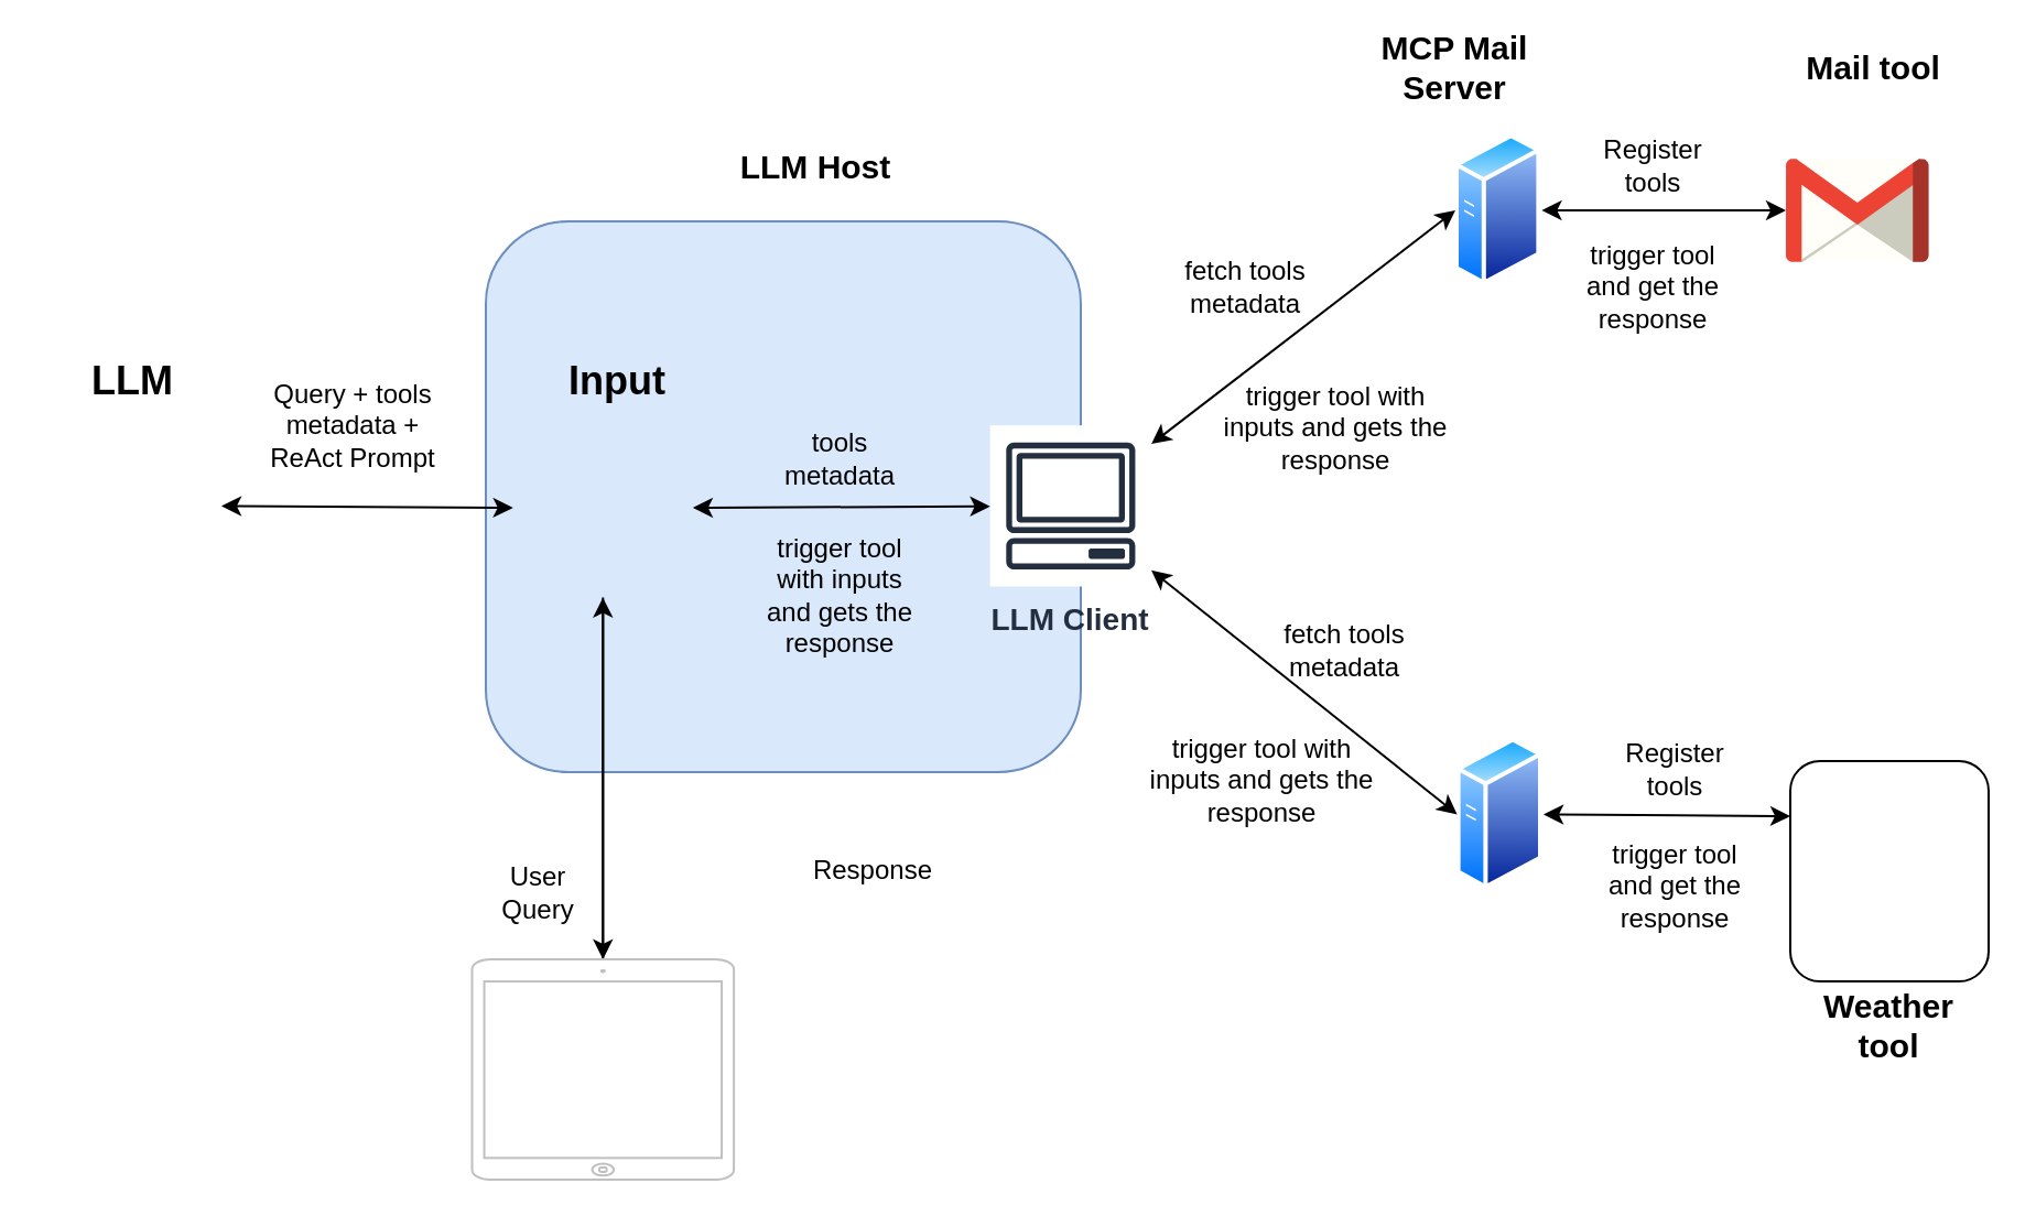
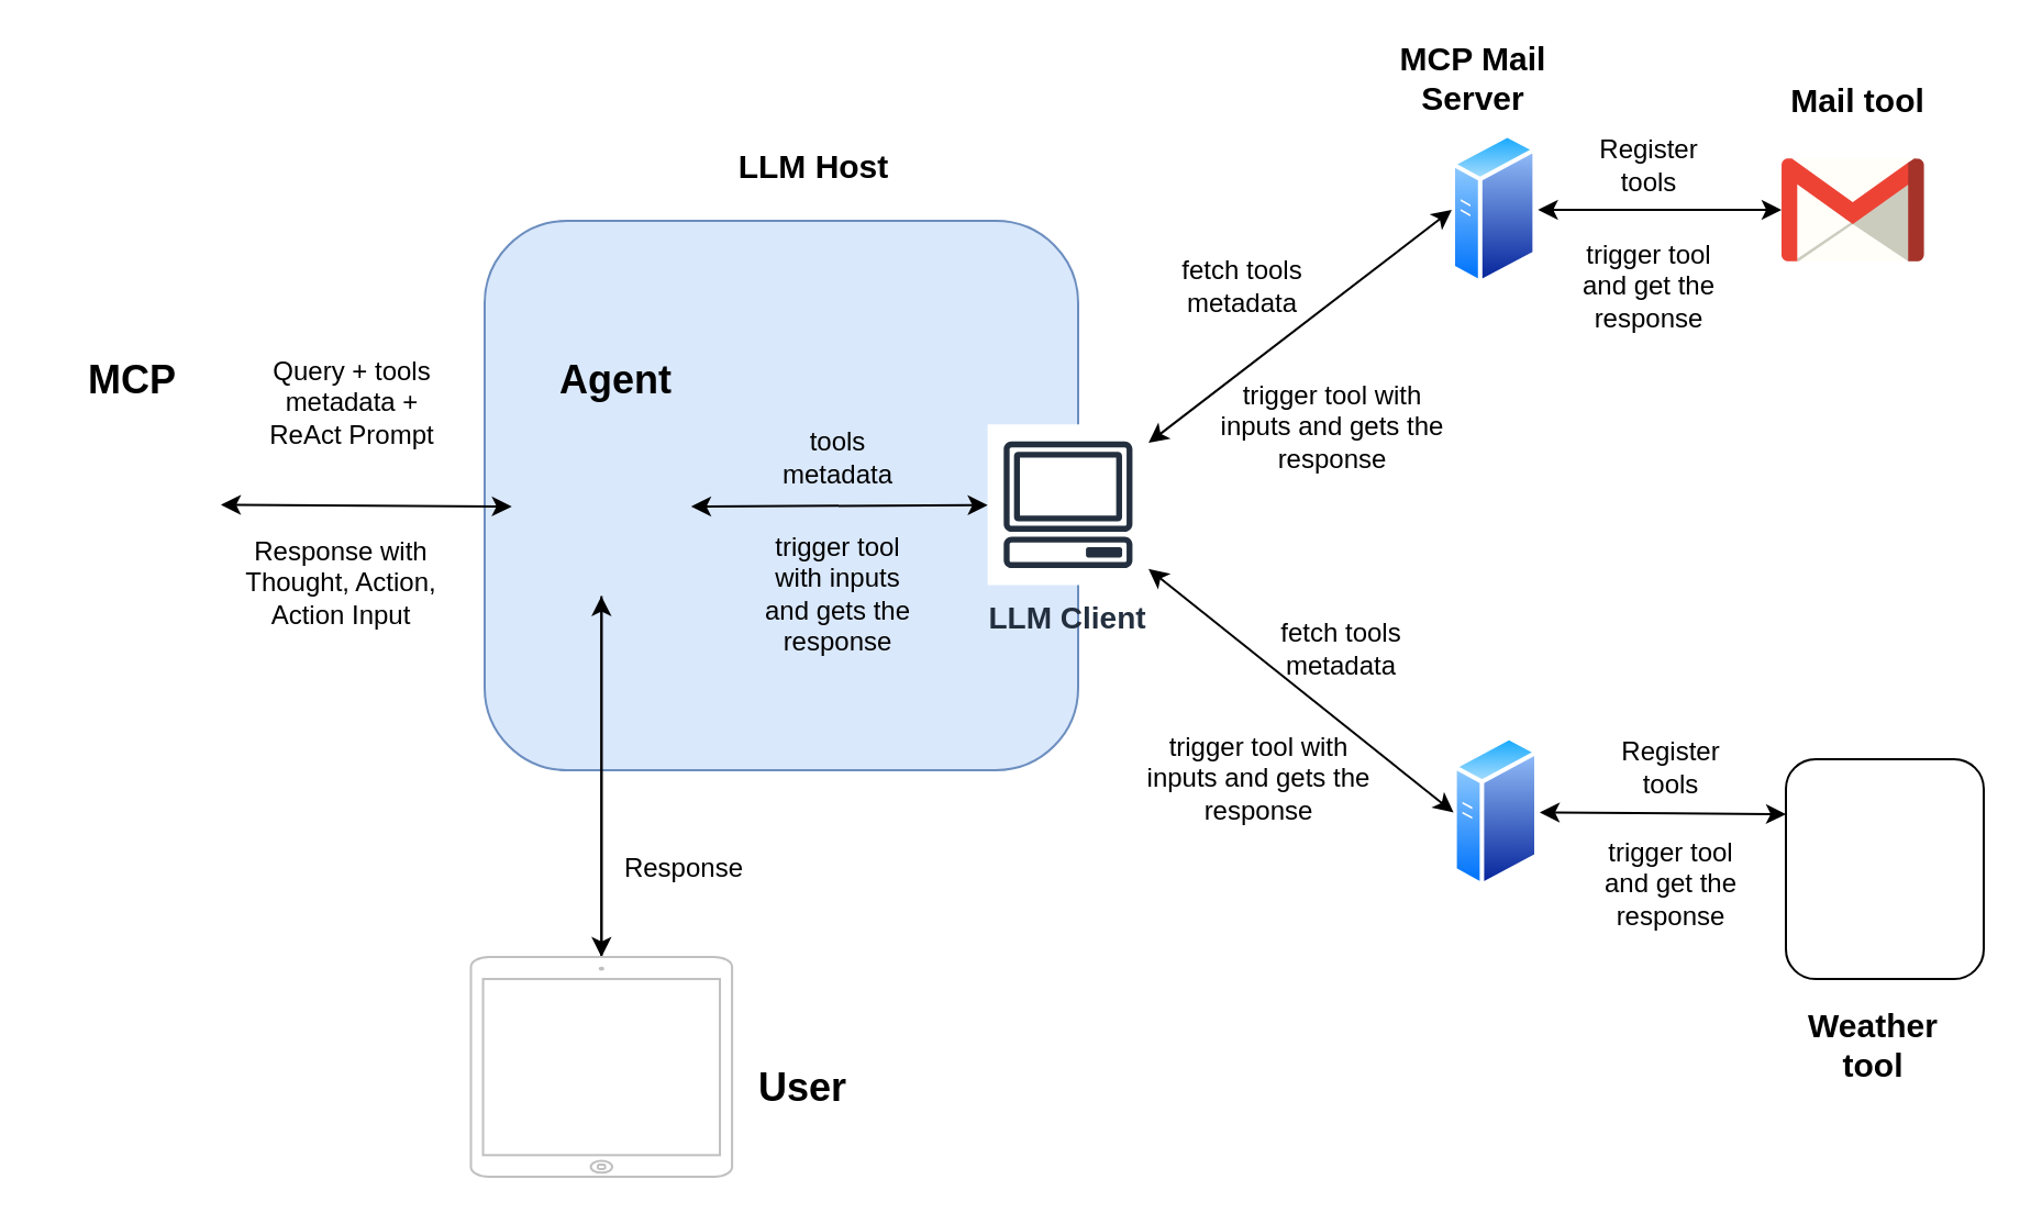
  <mxCell id="0" />
  <mxCell id="1" parent="0" />
  <mxCell id="2" value="" style="rounded=1;whiteSpace=wrap;html=1;fillColor=#dae8fc;strokeColor=#6c8ebf;movable=0;resizable=0;rotatable=0;deletable=0;editable=0;locked=1;connectable=0;" parent="1" vertex="1"><mxGeometry x="220" y="100" width="270" height="250" as="geometry" /></mxCell>
  <mxCell id="3" value="" style="rounded=1;whiteSpace=wrap;html=1;movable=0;resizable=0;rotatable=0;deletable=0;editable=0;locked=1;connectable=0;" parent="1" vertex="1"><mxGeometry x="812" y="345" width="90" height="100" as="geometry" /></mxCell>
  <mxCell id="4" value="" style="dashed=0;outlineConnect=0;html=1;align=center;labelPosition=center;verticalLabelPosition=bottom;verticalAlign=top;shape=mxgraph.weblogos.gmail;movable=0;resizable=0;rotatable=0;deletable=0;editable=0;locked=1;connectable=0;" parent="1" vertex="1"><mxGeometry x="810" y="71.6" width="64.8" height="46.8" as="geometry" /></mxCell>
  <mxCell id="5" value="" style="shape=image;html=1;verticalAlign=top;verticalLabelPosition=bottom;labelBackgroundColor=#ffffff;imageAspect=0;aspect=fixed;image=https://cdn2.iconfinder.com/data/icons/weather-color-2/500/weather-02-128.png;movable=0;resizable=0;rotatable=0;deletable=0;editable=0;locked=1;connectable=0;" parent="1" vertex="1"><mxGeometry x="825" y="339.2" width="60" height="60" as="geometry" /></mxCell>
  <mxCell id="6" value="" style="shape=image;html=1;verticalAlign=top;verticalLabelPosition=bottom;labelBackgroundColor=#ffffff;imageAspect=0;aspect=fixed;image=https://cdn2.iconfinder.com/data/icons/weather-color-2/500/weather-32-128.png;movable=0;resizable=0;rotatable=0;deletable=0;editable=0;locked=1;connectable=0;" parent="1" vertex="1"><mxGeometry x="827" y="387" width="58" height="58" as="geometry" /></mxCell>
  <mxCell id="7" value="" style="image;aspect=fixed;perimeter=ellipsePerimeter;html=1;align=center;shadow=0;dashed=0;spacingTop=3;image=img/lib/active_directory/generic_server.svg;movable=0;resizable=0;rotatable=0;deletable=0;editable=0;locked=1;connectable=0;" parent="1" vertex="1"><mxGeometry x="660" y="60" width="39.2" height="70" as="geometry" /></mxCell>
  <mxCell id="8" value="" style="image;aspect=fixed;perimeter=ellipsePerimeter;html=1;align=center;shadow=0;dashed=0;spacingTop=3;image=img/lib/active_directory/generic_server.svg;movable=0;resizable=0;rotatable=0;deletable=0;editable=0;locked=1;connectable=0;" parent="1" vertex="1"><mxGeometry x="660.8" y="334.2" width="39.2" height="70" as="geometry" /></mxCell>
  <mxCell id="9" value="&lt;font style=&quot;font-size: 14px;&quot;&gt;&lt;b&gt;&lt;font style=&quot;&quot;&gt;LLM &lt;/font&gt;&lt;font style=&quot;&quot;&gt;Client&lt;/font&gt;&lt;/b&gt;&lt;/font&gt;" style="sketch=0;outlineConnect=0;fontColor=#232F3E;gradientColor=none;strokeColor=#232F3E;fillColor=#ffffff;dashed=0;verticalLabelPosition=bottom;verticalAlign=top;align=center;html=1;fontSize=12;fontStyle=0;aspect=fixed;shape=mxgraph.aws4.resourceIcon;resIcon=mxgraph.aws4.client;movable=0;resizable=0;rotatable=0;deletable=0;editable=0;locked=1;connectable=0;" parent="1" vertex="1"><mxGeometry x="448.83" y="192.6" width="73.2" height="73.2" as="geometry" /></mxCell>
  <mxCell id="10" value="" style="shape=image;html=1;verticalAlign=top;verticalLabelPosition=bottom;labelBackgroundColor=#ffffff;imageAspect=0;aspect=fixed;image=https://cdn1.iconfinder.com/data/icons/unicons-line-vol-1/24/brain-128.png;movable=0;resizable=0;rotatable=0;deletable=0;editable=0;locked=1;connectable=0;" parent="1" vertex="1"><mxGeometry x="20" y="189.2" width="80" height="80" as="geometry" /></mxCell>
  <mxCell id="11" style="edgeStyle=orthogonalEdgeStyle;rounded=0;orthogonalLoop=1;jettySize=auto;html=1;movable=0;resizable=0;rotatable=0;deletable=0;editable=0;locked=1;connectable=0;" parent="1" source="12" target="41" edge="1"><mxGeometry relative="1" as="geometry" /></mxCell>
  <mxCell id="12" value="" style="shape=image;html=1;verticalAlign=top;verticalLabelPosition=bottom;labelBackgroundColor=#ffffff;imageAspect=0;aspect=fixed;image=https://cdn3.iconfinder.com/data/icons/ballicons-reloaded-free/512/icon-93-128.png;movable=0;resizable=0;rotatable=0;deletable=0;editable=0;locked=1;connectable=0;" parent="1" vertex="1"><mxGeometry x="232.35" y="189.2" width="81.6" height="81.6" as="geometry" /></mxCell>
  <mxCell id="13" value="" style="endArrow=classic;startArrow=classic;html=1;rounded=0;entryX=0;entryY=0.5;entryDx=0;entryDy=0;exitX=1;exitY=0.5;exitDx=0;exitDy=0;movable=0;resizable=0;rotatable=0;deletable=0;editable=0;locked=1;connectable=0;" parent="1" source="10" target="12" edge="1"><mxGeometry width="50" height="50" relative="1" as="geometry"><mxPoint x="350" y="280" as="sourcePoint" /><mxPoint x="400" y="230" as="targetPoint" /></mxGeometry></mxCell>
  <mxCell id="14" value="" style="endArrow=classic;startArrow=classic;html=1;rounded=0;exitX=1;exitY=0.5;exitDx=0;exitDy=0;movable=0;resizable=0;rotatable=0;deletable=0;editable=0;locked=1;connectable=0;" parent="1" source="12" target="9" edge="1"><mxGeometry width="50" height="50" relative="1" as="geometry"><mxPoint x="540" y="280" as="sourcePoint" /><mxPoint x="590" y="230" as="targetPoint" /></mxGeometry></mxCell>
  <mxCell id="15" value="" style="endArrow=classic;startArrow=classic;html=1;rounded=0;entryX=0;entryY=0.5;entryDx=0;entryDy=0;movable=0;resizable=0;rotatable=0;deletable=0;editable=0;locked=1;connectable=0;" parent="1" source="9" target="7" edge="1"><mxGeometry width="50" height="50" relative="1" as="geometry"><mxPoint x="700" y="210" as="sourcePoint" /><mxPoint x="713.2" y="170" as="targetPoint" /></mxGeometry></mxCell>
  <mxCell id="16" value="" style="endArrow=classic;startArrow=classic;html=1;rounded=0;entryX=0;entryY=0.5;entryDx=0;entryDy=0;movable=0;resizable=0;rotatable=0;deletable=0;editable=0;locked=1;connectable=0;" parent="1" source="9" target="8" edge="1"><mxGeometry width="50" height="50" relative="1" as="geometry"><mxPoint x="670" y="290" as="sourcePoint" /><mxPoint x="770" y="280" as="targetPoint" /></mxGeometry></mxCell>
  <mxCell id="17" value="" style="endArrow=classic;startArrow=classic;html=1;rounded=0;exitX=1;exitY=0.5;exitDx=0;exitDy=0;movable=0;resizable=0;rotatable=0;deletable=0;editable=0;locked=1;connectable=0;" parent="1" source="7" target="4" edge="1"><mxGeometry width="50" height="50" relative="1" as="geometry"><mxPoint x="819.2" y="180" as="sourcePoint" /><mxPoint x="750" y="188" as="targetPoint" /></mxGeometry></mxCell>
  <mxCell id="18" value="" style="endArrow=classic;startArrow=classic;html=1;rounded=0;exitX=1;exitY=0.5;exitDx=0;exitDy=0;entryX=0;entryY=0.25;entryDx=0;entryDy=0;movable=0;resizable=0;rotatable=0;deletable=0;editable=0;locked=1;connectable=0;" parent="1" source="8" target="3" edge="1"><mxGeometry width="50" height="50" relative="1" as="geometry"><mxPoint x="819.2" y="269" as="sourcePoint" /><mxPoint x="750" y="270" as="targetPoint" /></mxGeometry></mxCell>
- <mxCell id="20" value="&lt;font style=&quot;font-size: 15px;&quot;&gt;&lt;b&gt;MCP Mail Server&lt;/b&gt;&lt;/font&gt;" style="text;html=1;align=center;verticalAlign=middle;whiteSpace=wrap;rounded=0;movable=0;resizable=0;rotatable=0;deletable=0;editable=0;locked=1;connectable=0;" parent="1" vertex="1"><mxGeometry x="620" y="15" width="79.6" height="30" as="geometry" /></mxCell>
- <mxCell id="21" value="&lt;font style=&quot;font-size: 15px;&quot;&gt;&lt;b&gt;Mail tool&lt;/b&gt;&lt;/font&gt;" style="text;html=1;align=center;verticalAlign=middle;whiteSpace=wrap;rounded=0;movable=0;resizable=0;rotatable=0;deletable=0;editable=0;locked=1;connectable=0;" parent="1" vertex="1"><mxGeometry x="815" y="15" width="70" height="30" as="geometry" /></mxCell>
- <mxCell id="22" value="&lt;font style=&quot;font-size: 15px;&quot;&gt;&lt;b&gt;Weather tool&lt;/b&gt;&lt;/font&gt;" style="text;html=1;align=center;verticalAlign=middle;whiteSpace=wrap;rounded=0;movable=0;resizable=0;rotatable=0;deletable=0;editable=0;locked=1;connectable=0;" parent="1" vertex="1"><mxGeometry x="827" y="450" width="60" height="30" as="geometry" /></mxCell>
- <mxCell id="23" value="&lt;font style=&quot;font-size: 18px;&quot;&gt;&lt;b&gt;Input&lt;/b&gt;&lt;/font&gt;" style="text;html=1;align=center;verticalAlign=middle;whiteSpace=wrap;rounded=0;movable=0;resizable=0;rotatable=0;deletable=0;editable=0;locked=1;connectable=0;" parent="1" vertex="1"><mxGeometry x="250" y="158.4" width="60" height="30" as="geometry" /></mxCell>
- <mxCell id="24" value="&lt;font style=&quot;font-size: 18px;&quot;&gt;&lt;b&gt;LLM&lt;/b&gt;&lt;/font&gt;" style="text;html=1;align=center;verticalAlign=middle;whiteSpace=wrap;rounded=0;movable=0;resizable=0;rotatable=0;deletable=0;editable=0;locked=1;connectable=0;" parent="1" vertex="1"><mxGeometry x="30" y="158.4" width="60" height="30" as="geometry" /></mxCell>
- <mxCell id="25" value="Query + tools metadata + ReAct Prompt" style="text;html=1;align=center;verticalAlign=middle;whiteSpace=wrap;rounded=0;movable=0;resizable=0;rotatable=0;deletable=0;editable=0;locked=1;connectable=0;" parent="1" vertex="1"><mxGeometry x="120" y="163.4" width="80" height="59.2" as="geometry" /></mxCell>
+ <mxCell id="19" value="&lt;font style=&quot;font-size: 18px;&quot;&gt;&lt;b&gt;User&lt;/b&gt;&lt;/font&gt;" style="text;html=1;align=center;verticalAlign=middle;whiteSpace=wrap;rounded=0;movable=0;resizable=0;rotatable=0;deletable=0;editable=0;locked=1;connectable=0;" parent="1" vertex="1"><mxGeometry x="335" y="480" width="60" height="30" as="geometry" /></mxCell>
+ <mxCell id="20" value="&lt;font style=&quot;font-size: 15px;&quot;&gt;&lt;b&gt;MCP Mail Server&lt;/b&gt;&lt;/font&gt;" style="text;html=1;align=center;verticalAlign=middle;whiteSpace=wrap;rounded=0;movable=0;resizable=0;rotatable=0;deletable=0;editable=0;locked=1;connectable=0;" parent="1" vertex="1"><mxGeometry x="630" y="20" width="79.6" height="30" as="geometry" /></mxCell>
+ <mxCell id="21" value="&lt;font style=&quot;font-size: 15px;&quot;&gt;&lt;b&gt;Mail tool&lt;/b&gt;&lt;/font&gt;" style="text;html=1;align=center;verticalAlign=middle;whiteSpace=wrap;rounded=0;movable=0;resizable=0;rotatable=0;deletable=0;editable=0;locked=1;connectable=0;" parent="1" vertex="1"><mxGeometry x="810" y="30" width="70" height="30" as="geometry" /></mxCell>
+ <mxCell id="22" value="&lt;font style=&quot;font-size: 15px;&quot;&gt;&lt;b&gt;Weather tool&lt;/b&gt;&lt;/font&gt;" style="text;html=1;align=center;verticalAlign=middle;whiteSpace=wrap;rounded=0;movable=0;resizable=0;rotatable=0;deletable=0;editable=0;locked=1;connectable=0;" parent="1" vertex="1"><mxGeometry x="822" y="460" width="60" height="30" as="geometry" /></mxCell>
+ <mxCell id="23" value="&lt;font style=&quot;font-size: 18px;&quot;&gt;&lt;b&gt;Agent&lt;/b&gt;&lt;/font&gt;" style="text;html=1;align=center;verticalAlign=middle;whiteSpace=wrap;rounded=0;movable=0;resizable=0;rotatable=0;deletable=0;editable=0;locked=1;connectable=0;" parent="1" vertex="1"><mxGeometry x="250" y="158.4" width="60" height="30" as="geometry" /></mxCell>
+ <mxCell id="24" value="&lt;font style=&quot;font-size: 18px;&quot;&gt;&lt;b&gt;MCP&lt;/b&gt;&lt;/font&gt;" style="text;html=1;align=center;verticalAlign=middle;whiteSpace=wrap;rounded=0;movable=0;resizable=0;rotatable=0;deletable=0;editable=0;locked=1;connectable=0;" parent="1" vertex="1"><mxGeometry x="30" y="158.4" width="60" height="30" as="geometry" /></mxCell>
+ <mxCell id="25" value="Query + tools metadata + ReAct Prompt" style="text;html=1;align=center;verticalAlign=middle;whiteSpace=wrap;rounded=0;movable=0;resizable=0;rotatable=0;deletable=0;editable=0;locked=1;connectable=0;" parent="1" vertex="1"><mxGeometry x="120" y="153.4" width="80" height="59.2" as="geometry" /></mxCell>
+ <mxCell id="26" value="Response with Thought, Action, Action Input" style="text;html=1;align=center;verticalAlign=middle;whiteSpace=wrap;rounded=0;movable=0;resizable=0;rotatable=0;deletable=0;editable=0;locked=1;connectable=0;" parent="1" vertex="1"><mxGeometry x="110" y="250" width="90" height="30" as="geometry" /></mxCell>
  <mxCell id="27" value="&lt;font style=&quot;font-size: 15px;&quot;&gt;&lt;b style=&quot;&quot;&gt;LLM Host&lt;/b&gt;&lt;/font&gt;" style="text;html=1;align=center;verticalAlign=middle;whiteSpace=wrap;rounded=0;movable=0;resizable=0;rotatable=0;deletable=0;editable=0;locked=1;connectable=0;" parent="1" vertex="1"><mxGeometry x="330" y="60" width="80" height="30" as="geometry" /></mxCell>
  <mxCell id="28" value="tools metadata" style="text;html=1;align=center;verticalAlign=middle;whiteSpace=wrap;rounded=0;movable=0;resizable=0;rotatable=0;deletable=0;editable=0;locked=1;connectable=0;" parent="1" vertex="1"><mxGeometry x="350.8" y="192.6" width="60" height="30" as="geometry" /></mxCell>
  <mxCell id="29" value="trigger tool with inputs and gets the response" style="text;html=1;align=center;verticalAlign=middle;whiteSpace=wrap;rounded=0;movable=0;resizable=0;rotatable=0;deletable=0;editable=0;locked=1;connectable=0;" parent="1" vertex="1"><mxGeometry x="341.2" y="230" width="80.4" height="80" as="geometry" /></mxCell>
  <mxCell id="30" value="fetch tools metadata" style="text;html=1;align=center;verticalAlign=middle;whiteSpace=wrap;rounded=0;movable=0;resizable=0;rotatable=0;deletable=0;editable=0;locked=1;connectable=0;" parent="1" vertex="1"><mxGeometry x="535" y="115" width="60" height="30" as="geometry" /></mxCell>
  <mxCell id="31" value="fetch tools metadata" style="text;html=1;align=center;verticalAlign=middle;whiteSpace=wrap;rounded=0;movable=0;resizable=0;rotatable=0;deletable=0;editable=0;locked=1;connectable=0;" parent="1" vertex="1"><mxGeometry x="580" y="280" width="60" height="30" as="geometry" /></mxCell>
  <mxCell id="32" value="Register tools" style="text;html=1;align=center;verticalAlign=middle;whiteSpace=wrap;rounded=0;movable=0;resizable=0;rotatable=0;deletable=0;editable=0;locked=1;connectable=0;" parent="1" vertex="1"><mxGeometry x="720" y="60" width="60" height="30" as="geometry" /></mxCell>
  <mxCell id="33" value="trigger tool and get the response" style="text;html=1;align=center;verticalAlign=middle;whiteSpace=wrap;rounded=0;movable=0;resizable=0;rotatable=0;deletable=0;editable=0;locked=1;connectable=0;" parent="1" vertex="1"><mxGeometry x="710" y="110" width="80" height="40" as="geometry" /></mxCell>
  <mxCell id="34" value="Register tools" style="text;html=1;align=center;verticalAlign=middle;whiteSpace=wrap;rounded=0;movable=0;resizable=0;rotatable=0;deletable=0;editable=0;locked=1;connectable=0;" parent="1" vertex="1"><mxGeometry x="730" y="334" width="60" height="30" as="geometry" /></mxCell>
  <mxCell id="35" value="trigger tool and get the response" style="text;html=1;align=center;verticalAlign=middle;whiteSpace=wrap;rounded=0;movable=0;resizable=0;rotatable=0;deletable=0;editable=0;locked=1;connectable=0;" parent="1" vertex="1"><mxGeometry x="720" y="387" width="80" height="30" as="geometry" /></mxCell>
  <mxCell id="36" value="trigger tool with inputs and gets the response" style="text;html=1;align=center;verticalAlign=middle;whiteSpace=wrap;rounded=0;movable=0;resizable=0;rotatable=0;deletable=0;editable=0;locked=1;connectable=0;" parent="1" vertex="1"><mxGeometry x="550.8" y="179.2" width="110" height="30" as="geometry" /></mxCell>
  <mxCell id="37" value="trigger tool with inputs and gets the response" style="text;html=1;align=center;verticalAlign=middle;whiteSpace=wrap;rounded=0;movable=0;resizable=0;rotatable=0;deletable=0;editable=0;locked=1;connectable=0;" parent="1" vertex="1"><mxGeometry x="515" y="339.2" width="115" height="30" as="geometry" /></mxCell>
- <mxCell id="38" value="User Query" style="text;html=1;align=center;verticalAlign=middle;whiteSpace=wrap;rounded=0;movable=0;resizable=0;rotatable=0;deletable=0;editable=0;locked=1;connectable=0;" parent="1" vertex="1"><mxGeometry x="213.75" y="390" width="60" height="30" as="geometry" /></mxCell>
- <mxCell id="39" value="Response" style="text;html=1;align=center;verticalAlign=middle;whiteSpace=wrap;rounded=0;movable=0;resizable=0;rotatable=0;deletable=0;editable=0;locked=1;connectable=0;" parent="1" vertex="1"><mxGeometry x="366.2" y="380" width="60" height="30" as="geometry" /></mxCell>
+ <mxCell id="39" value="Response" style="text;html=1;align=center;verticalAlign=middle;whiteSpace=wrap;rounded=0;movable=0;resizable=0;rotatable=0;deletable=0;editable=0;locked=1;connectable=0;" parent="1" vertex="1"><mxGeometry x="281.2" y="380" width="60" height="30" as="geometry" /></mxCell>
  <mxCell id="40" style="edgeStyle=orthogonalEdgeStyle;rounded=0;orthogonalLoop=1;jettySize=auto;html=1;entryX=0.5;entryY=1;entryDx=0;entryDy=0;movable=0;resizable=0;rotatable=0;deletable=0;editable=0;locked=1;connectable=0;" parent="1" source="41" target="12" edge="1"><mxGeometry relative="1" as="geometry" /></mxCell>
  <mxCell id="41" value="" style="html=1;verticalLabelPosition=bottom;labelBackgroundColor=#ffffff;verticalAlign=top;shadow=0;dashed=0;strokeWidth=1;shape=mxgraph.ios7.misc.ipad7inch;strokeColor=#c0c0c0;movable=0;resizable=0;rotatable=0;deletable=0;editable=0;locked=1;connectable=0;" parent="1" vertex="1"><mxGeometry x="213.75" y="435" width="118.8" height="100" as="geometry" /></mxCell>
